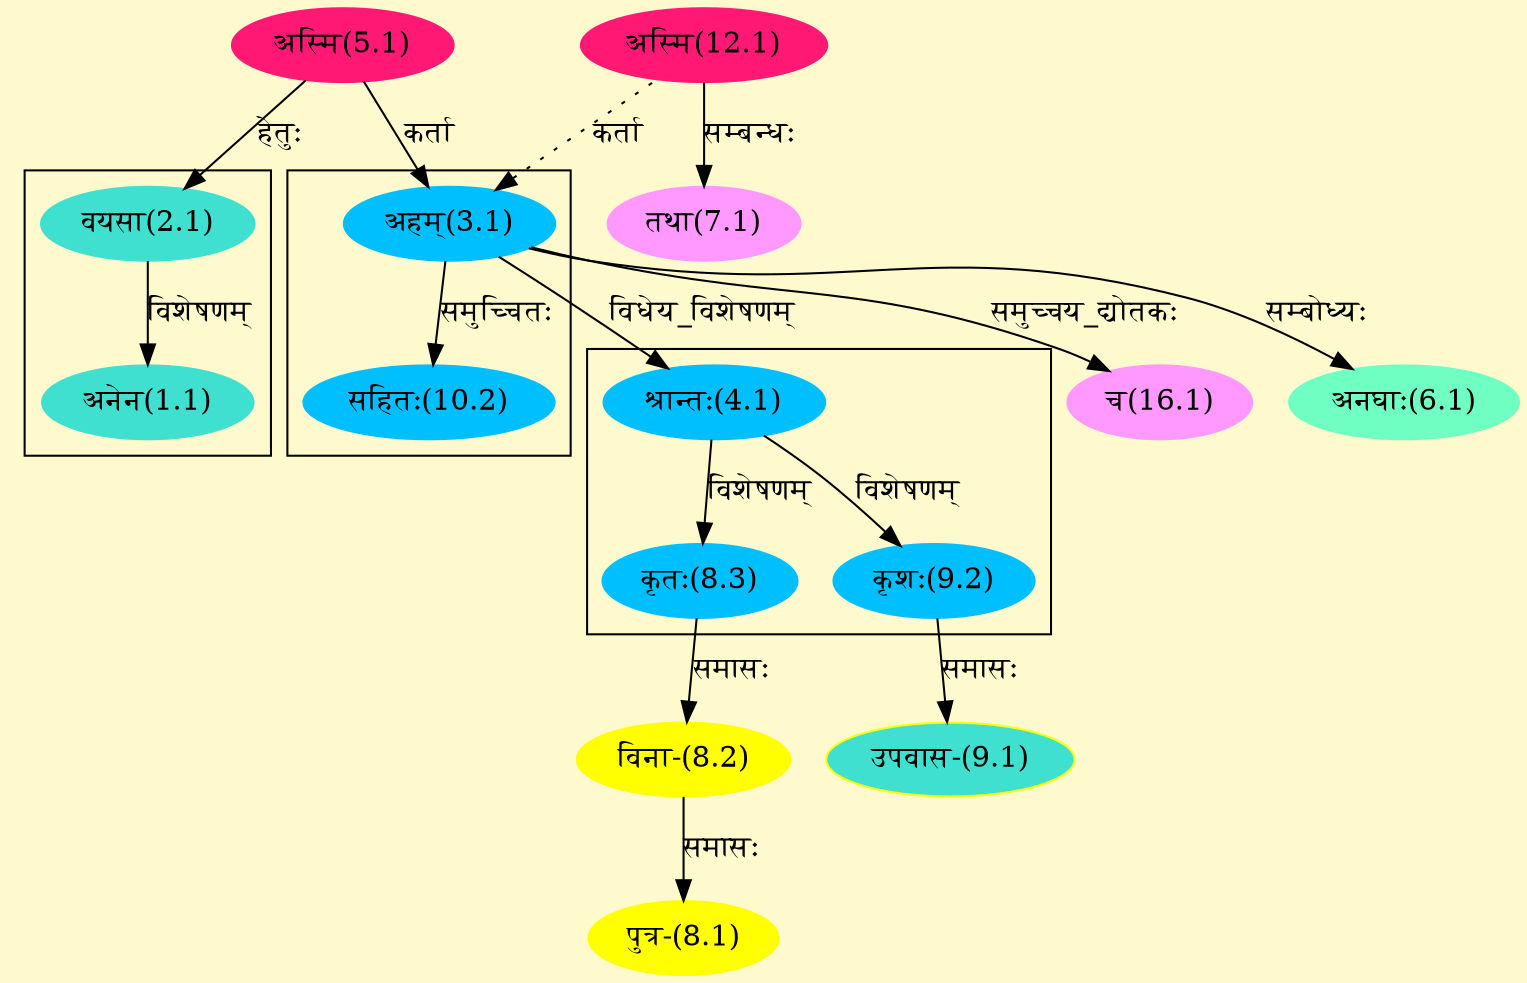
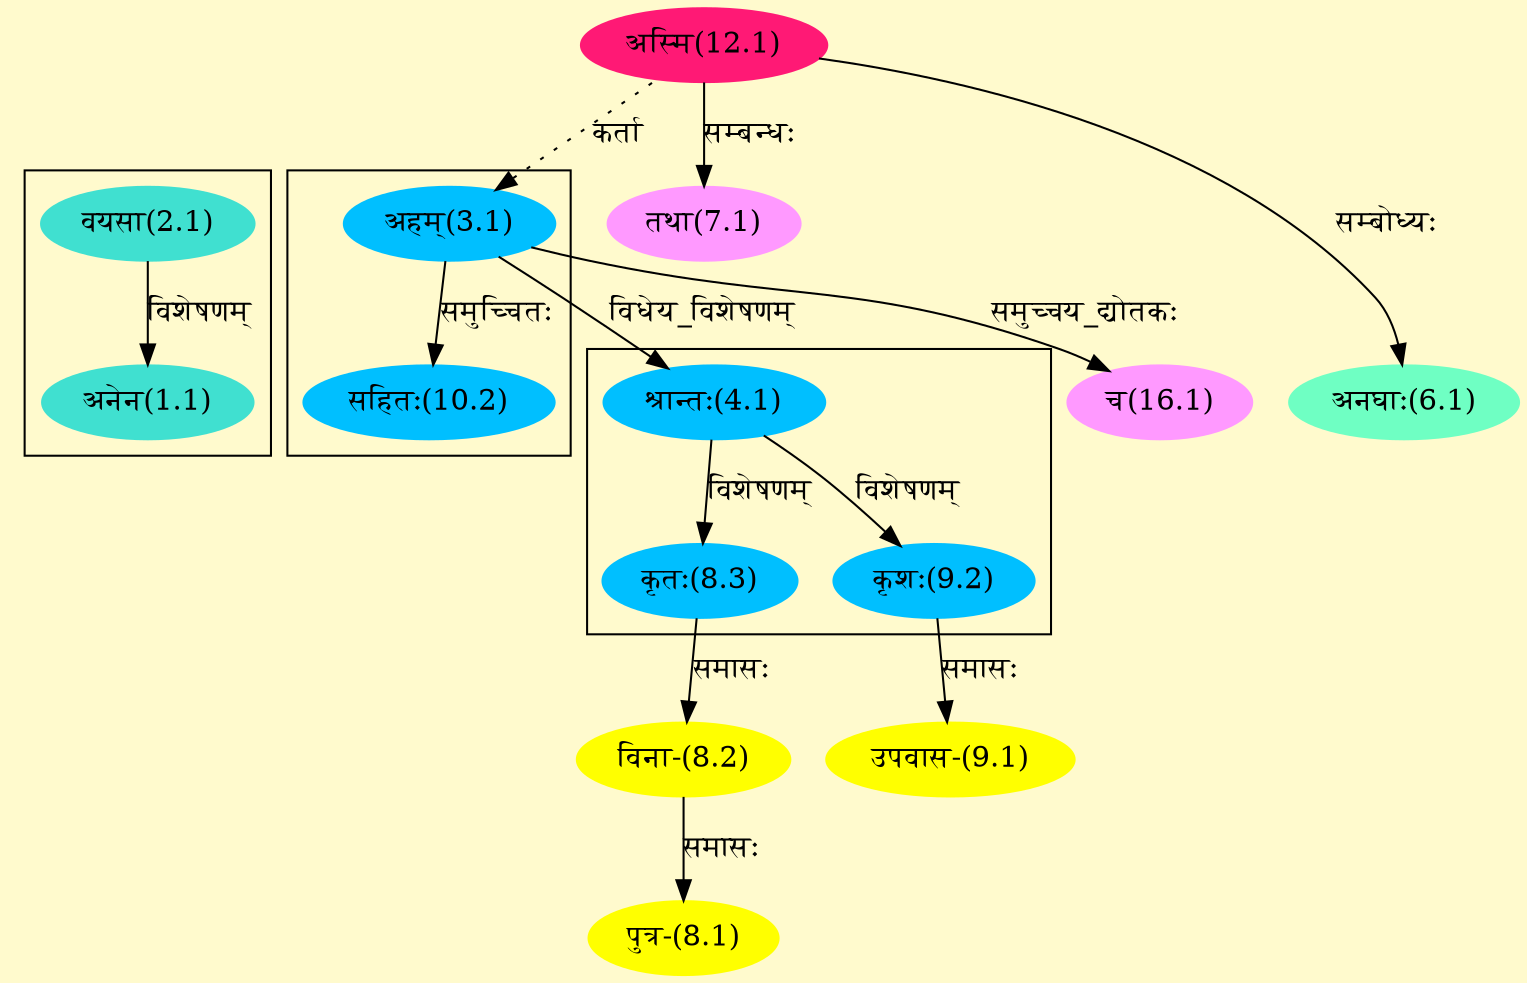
  digraph {
    bgcolor=lemonchiffon1
    compound=true
    rankdir=BT
    node [color="#00BFFF" style=filled]
    edge [dir=back]
    n1 [color="#40E0D0" label="अनेन(1.1)"]
    n2 [color="#40E0D0" label="वयसा(2.1)"]
    n3 [label="कृतः(8.3)"]
    n4 [label="श्रान्तः(4.1)"]
    n5 [label="कृशः(9.2)"]
    n6 [label="सहितः(10.2)"]
    n7 [label="अहम्(3.1)"]
-   n8 [color="#FF1975" label="अस्मि(5.1)"]
    n9 [color="#FF1975" label="अस्मि(12.1)"]
    n10 [color="#6FFFC3" label="अनघाः(6.1)"]
    n11 [color="#FF99FF" label="तथा(7.1)"]
    n12 [color="#FFFF00" label="पुत्र-(8.1)"]
    n13 [color="#FFFF00" label="विना-(8.2)"]
-   n14 [color="#FFFF00" label="उपवास-(9.1)" fillcolor="#40E0D0"]
+   n14 [color="#FFFF00" label="उपवास-(9.1)"]
    n15 [color="#FF99FF" label="च(16.1)"]
    subgraph cluster_1 {
      n1
      n2
    }
    subgraph cluster_2 {
      n3
      n4
      n5
    }
    subgraph cluster_3 {
      n6
      n7
    }
    n1 -> n2 [label="विशेषणम्"]
-   n2 -> n8 [label="हेतुः"]
    n3 -> n4 [label="विशेषणम्"]
    n4 -> n7 [label="विधेय_विशेषणम्"]
    n5 -> n4 [label="विशेषणम्"]
    n6 -> n7 [label="समुच्चितः"]
-   n7 -> n8 [label="कर्ता"]
    n7 -> n9 [label="कर्ता" style=dotted]
-   n10 -> n7 [label="सम्बोध्यः"]
+   n10 -> n9 [label="सम्बोध्यः"]
    n11 -> n9 [label="सम्बन्धः"]
    n12 -> n13 [label="समासः"]
    n13 -> n3 [label="समासः"]
    n14 -> n5 [label="समासः"]
    n15 -> n7 [label="समुच्चय_द्योतकः"]
  }
